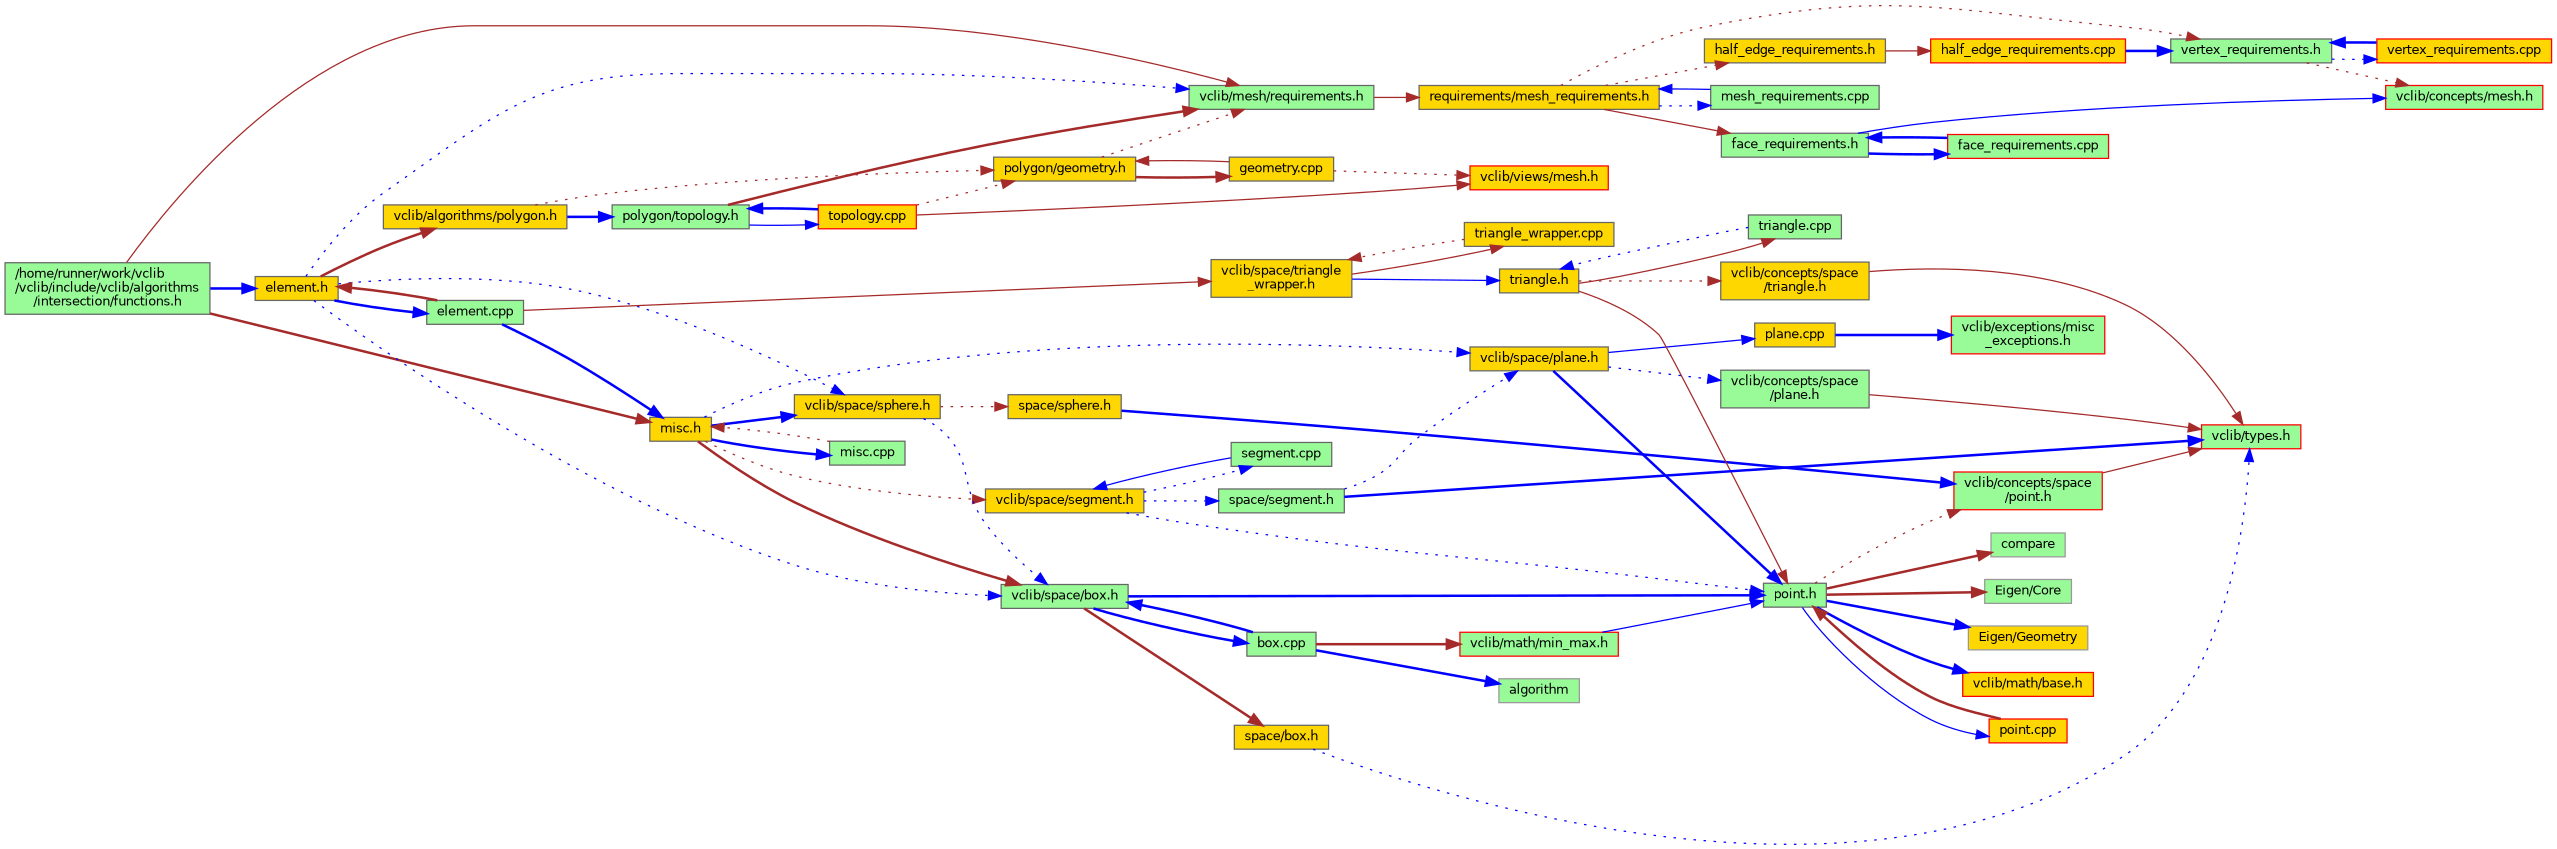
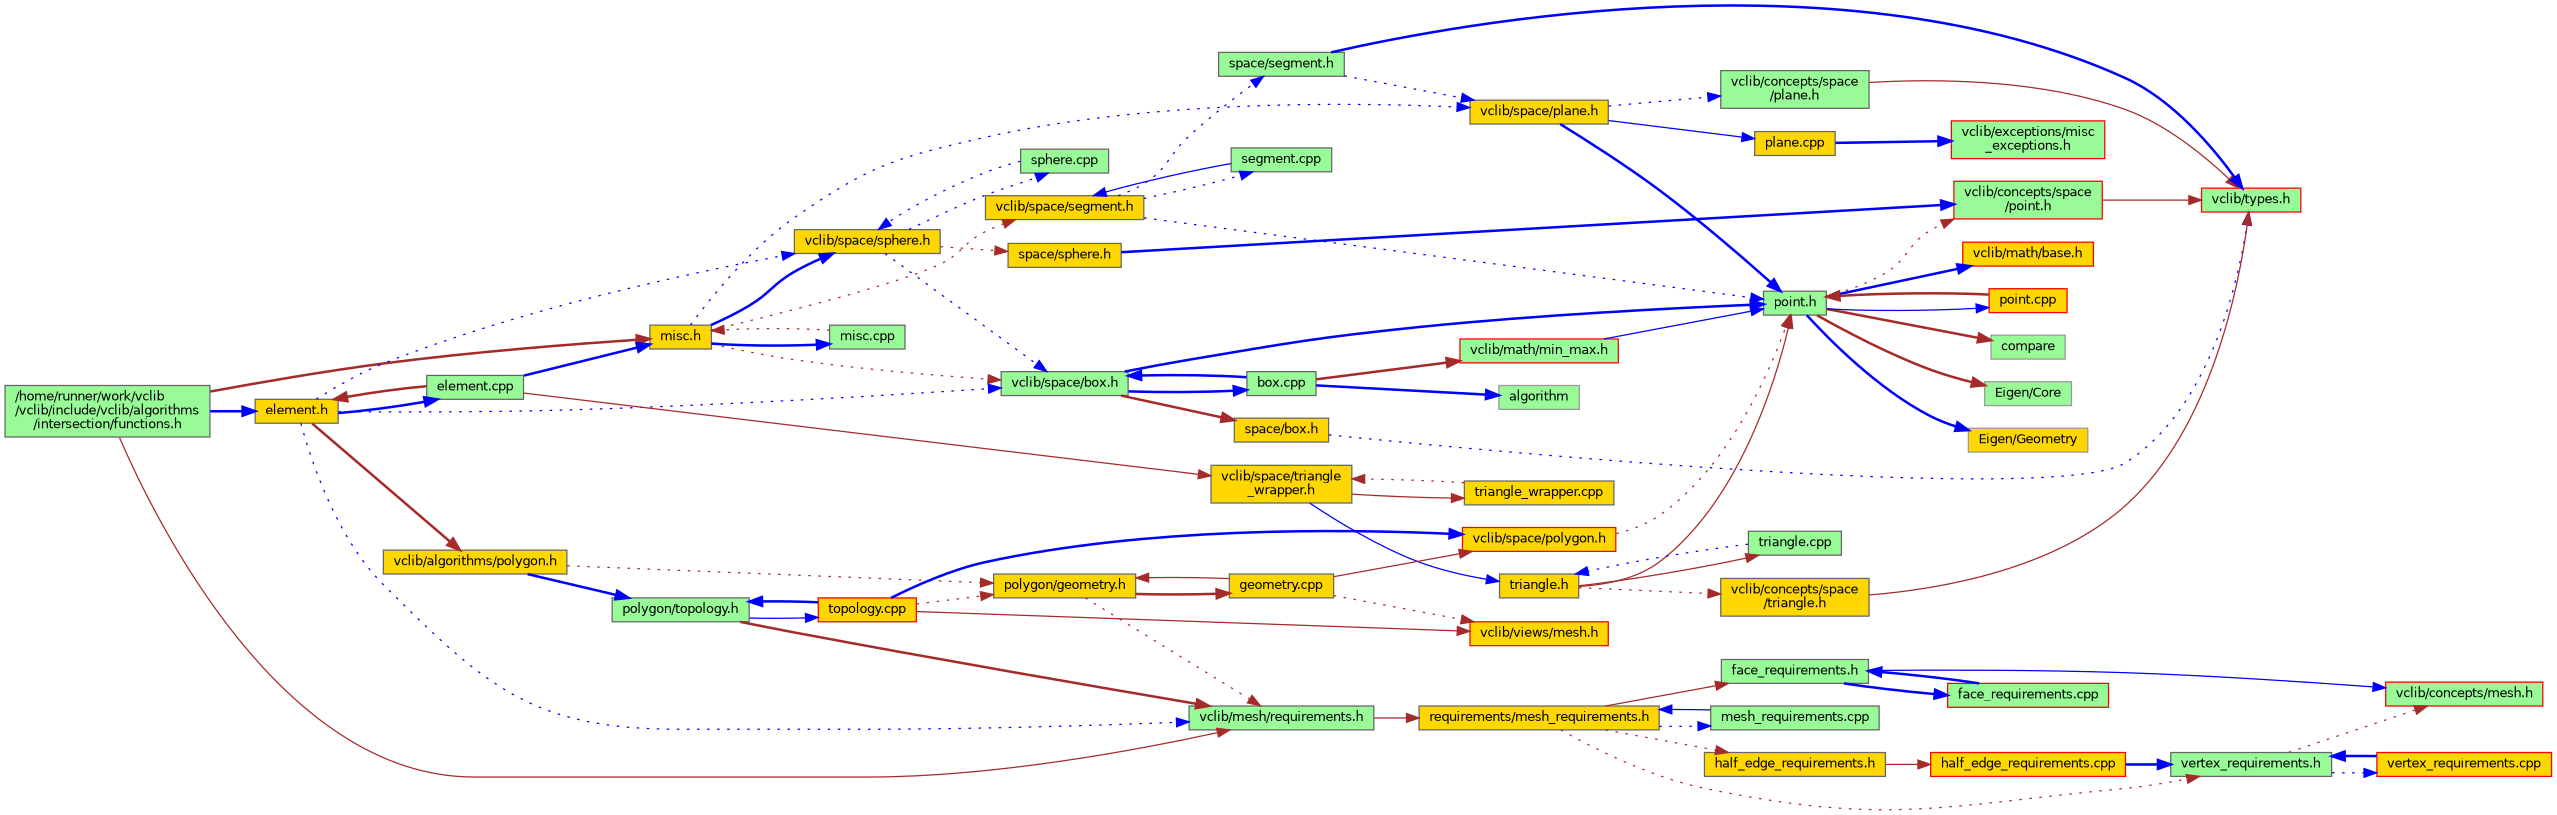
  digraph {
    rankdir=LR
    node [color=grey40 fillcolor=palegreen fontname=Helvetica fontsize=10 shape=box style=filled]
    edge [color=blue fontname=Helvetica fontsize=10 labelfontname=Helvetica labelfontsize=10 style=bold]
    n1 [color=gray40 fontcolor=black height=0.2 label="/home/runner/work/vclib\l/vclib/include/vclib/algorithms\l/intersection/functions.h" width=0.4]
    n2 [fillcolor=gold height=0.2 label="element.h" width=0.4]
    n3 [height=0.2 label="vclib/mesh/requirements.h" width=0.4]
    n4 [fillcolor=gold height=0.2 label="misc.h" width=0.4]
    n5 [fillcolor=gold height=0.2 label="vclib/algorithms/polygon.h" width=0.4]
    n6 [height=0.2 label="vclib/space/box.h" width=0.4]
    n7 [fillcolor=gold height=0.2 label="vclib/space/sphere.h" width=0.4]
    n8 [height=0.2 label="element.cpp" width=0.4]
    n9 [fillcolor=gold height=0.2 label="requirements/mesh_requirements.h" width=0.4]
    n10 [fillcolor=gold height=0.2 label="vclib/space/plane.h" width=0.4]
    n11 [fillcolor=gold height=0.2 label="vclib/space/segment.h" width=0.4]
    n12 [height=0.2 label="misc.cpp" width=0.4]
    n13 [fillcolor=gold height=0.2 label="polygon/geometry.h" width=0.4]
    n14 [height=0.2 label="polygon/topology.h" width=0.4]
    n15 [height=0.2 label="point.h" width=0.4]
    n16 [fillcolor=gold height=0.2 label="space/box.h" width=0.4]
    n17 [height=0.2 label="box.cpp" width=0.4]
    n18 [fillcolor=gold height=0.2 label="space/sphere.h" width=0.4]
+   n19 [height=0.2 label="sphere.cpp" width=0.4]
    n20 [fillcolor=gold height=0.2 label="vclib/space/triangle\l_wrapper.h" width=0.4]
    n21 [fillcolor=gold height=0.2 label="geometry.cpp" width=0.4]
    n22 [color=red fillcolor=gold height=0.2 label="topology.cpp" width=0.4]
+   n23 [color=red fillcolor=gold height=0.2 label="vclib/space/polygon.h" width=0.4]
    n24 [color=red fillcolor=gold height=0.2 label="vclib/views/mesh.h" width=0.4]
    n25 [fillcolor=gold height=0.2 label="half_edge_requirements.h" width=0.4]
    n26 [height=0.2 label="vertex_requirements.h" width=0.4]
    n27 [height=0.2 label="face_requirements.h" width=0.4]
    n28 [height=0.2 label="mesh_requirements.cpp" width=0.4]
    n29 [color=red fillcolor=gold height=0.2 label="half_edge_requirements.cpp" width=0.4]
    n30 [color=red height=0.2 label="vclib/concepts/mesh.h" width=0.4]
    n31 [color=red fillcolor=gold height=0.2 label="vertex_requirements.cpp" width=0.4]
    n32 [color=red height=0.2 label="face_requirements.cpp" width=0.4]
    n33 [color=grey60 height=0.2 label=compare width=0.4]
    n34 [color=grey60 height=0.2 label="Eigen/Core" width=0.4]
    n35 [color=grey60 fillcolor=gold height=0.2 label="Eigen/Geometry" width=0.4]
    n36 [color=red height=0.2 label="vclib/concepts/space\l/point.h" width=0.4]
    n37 [color=red fillcolor=gold height=0.2 label="vclib/math/base.h" width=0.4]
    n38 [color=red fillcolor=gold height=0.2 label="point.cpp" width=0.4]
    n39 [color=red height=0.2 label="vclib/types.h" width=0.4]
    n40 [color=grey60 height=0.2 label=algorithm width=0.4]
    n41 [color=red height=0.2 label="vclib/math/min_max.h" width=0.4]
    n42 [fillcolor=gold height=0.2 label="triangle.h" width=0.4]
    n43 [fillcolor=gold height=0.2 label="triangle_wrapper.cpp" width=0.4]
    n44 [height=0.2 label="vclib/concepts/space\l/plane.h" width=0.4]
    n45 [fillcolor=gold height=0.2 label="plane.cpp" width=0.4]
    n46 [height=0.2 label="space/segment.h" width=0.4]
    n47 [height=0.2 label="segment.cpp" width=0.4]
    n48 [fillcolor=gold height=0.2 label="vclib/concepts/space\l/triangle.h" width=0.4]
    n49 [height=0.2 label="triangle.cpp" width=0.4]
    n50 [color=red height=0.2 label="vclib/exceptions/misc\l_exceptions.h" width=0.4]
    n1 -> n2
    n1 -> n3 [color=brown style=solid]
    n1 -> n4 [color=brown]
    n2 -> n3 [style=dotted]
    n2 -> n5 [color=brown]
    n2 -> n6 [style=dotted]
    n2 -> n7 [style=dotted]
    n2 -> n8
    n3 -> n9 [color=brown style=solid]
-   n4 -> n6 [color=brown]
+   n4 -> n6 [color=brown style=dotted]
    n4 -> n7
    n4 -> n10 [style=dotted]
    n4 -> n11 [color=brown style=dotted]
    n4 -> n12
    n5 -> n13 [color=brown style=dotted]
    n5 -> n14
    n6 -> n15
    n6 -> n16 [color=brown]
    n6 -> n17
    n7 -> n6 [style=dotted]
    n7 -> n18 [color=brown style=dotted]
+   n7 -> n19 [style=dotted]
    n8 -> n2 [color=brown]
    n8 -> n4
    n8 -> n20 [color=brown style=solid]
    n9 -> n25 [color=brown style=dotted]
    n9 -> n26 [color=brown style=dotted]
    n9 -> n27 [color=brown style=solid]
    n9 -> n28 [style=dotted]
    n10 -> n15
    n10 -> n44 [style=dotted]
    n10 -> n45 [style=solid]
    n11 -> n15 [style=dotted]
    n11 -> n46 [style=dotted]
    n11 -> n47 [style=dotted]
    n12 -> n4 [color=brown style=dotted]
    n13 -> n3 [color=brown style=dotted]
    n13 -> n21 [color=brown]
    n14 -> n3 [color=brown]
    n14 -> n22 [style=solid]
    n15 -> n33 [color=brown]
    n15 -> n34 [color=brown]
    n15 -> n35
    n15 -> n36 [color=brown style=dotted]
    n15 -> n37
    n15 -> n38 [style=solid]
    n16 -> n39 [style=dotted]
    n17 -> n6
    n17 -> n40
    n17 -> n41 [color=brown]
    n18 -> n36
+   n19 -> n7 [style=dotted]
    n20 -> n42 [style=solid]
    n20 -> n43 [color=brown style=solid]
    n21 -> n13 [color=brown style=solid]
+   n21 -> n23 [color=brown style=solid]
    n21 -> n24 [color=brown style=dotted]
    n22 -> n13 [color=brown style=dotted]
    n22 -> n14
+   n22 -> n23
    n22 -> n24 [color=brown style=solid]
+   n23 -> n15 [color=brown style=dotted]
    n25 -> n29 [color=brown style=solid]
    n26 -> n30 [color=brown style=dotted]
    n26 -> n31 [style=dotted]
    n27 -> n30 [style=solid]
    n27 -> n32
    n28 -> n9 [style=solid]
    n29 -> n26
    n31 -> n26
    n32 -> n27
    n36 -> n39 [color=brown style=solid]
    n38 -> n15 [color=brown]
    n41 -> n15 [style=solid]
    n42 -> n15 [color=brown style=solid]
    n42 -> n48 [color=brown style=dotted]
    n42 -> n49 [color=brown style=solid]
    n43 -> n20 [color=brown style=dotted]
    n44 -> n39 [color=brown style=solid]
    n45 -> n50
    n46 -> n10 [style=dotted]
    n46 -> n39
    n47 -> n11 [style=solid]
    n48 -> n39 [color=brown style=solid]
    n49 -> n42 [style=dotted]
  }
